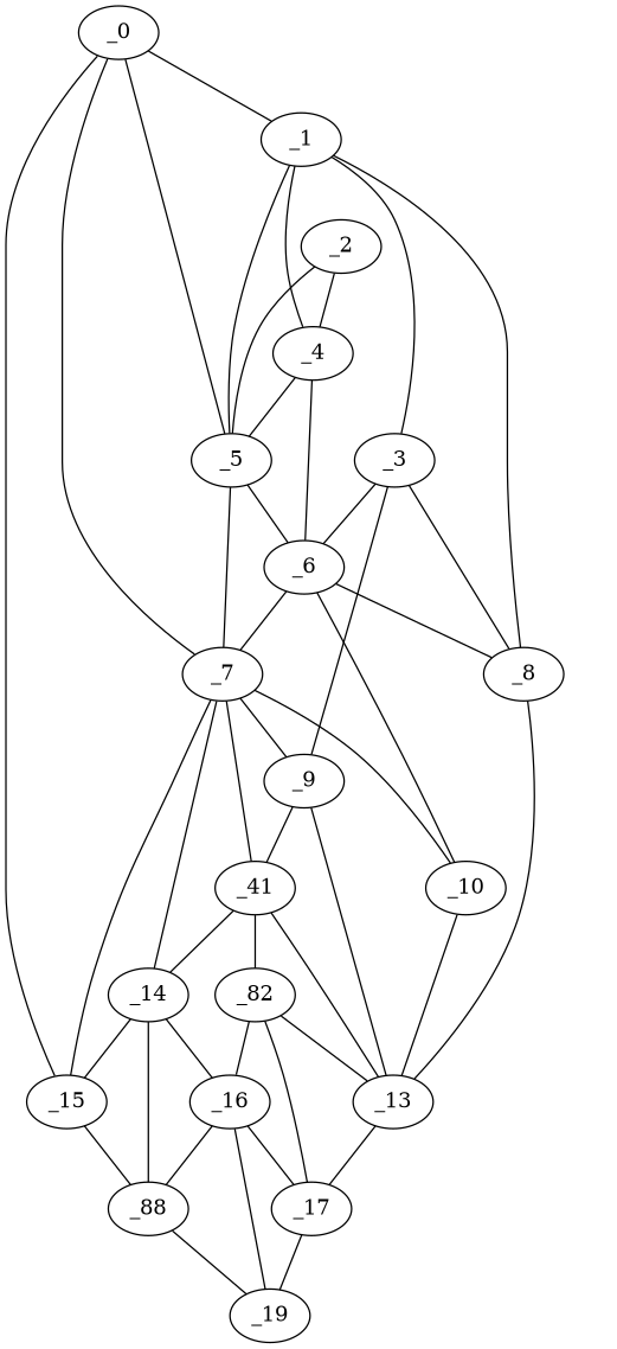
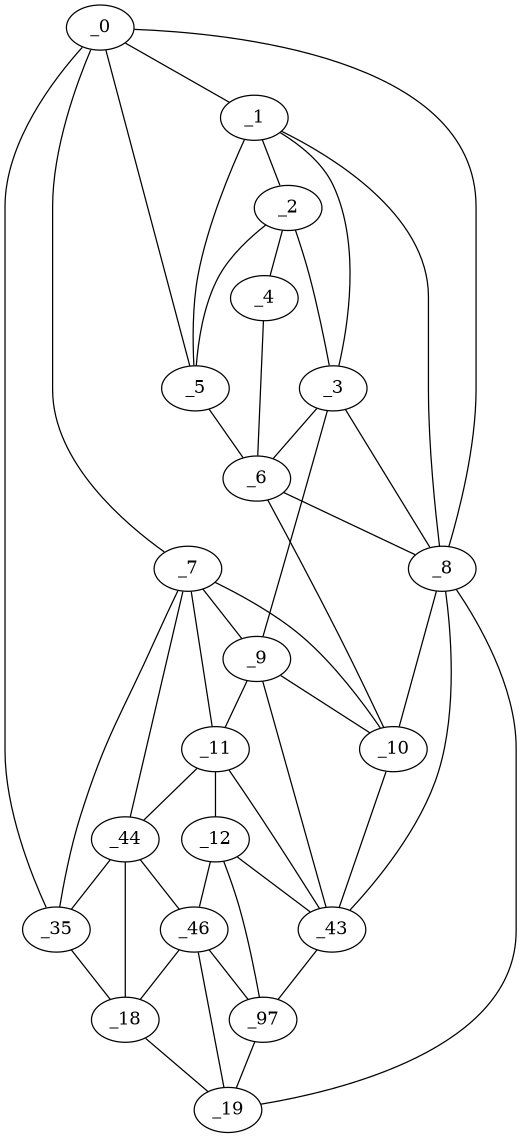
  graph {
    node [x=38 y=62]
    edge [valence=2]
    _0 [x=5 y=22]
    _1 [x=20 y=23]
    _5 [x=40 y=34]
    _7 [x=49 y=44]
    _8 [x=50 y=15]
-   _15 [x=76 y=110]
+   _15 [x=76 y=110 label=_35]
    _2 [x=31 y=25]
    _3 [y=20]
    _6 [x=44 y=24]
    _10 [x=63 y=43]
    _9 [x=62 y=51]
-   _11 [x=67 label=_41]
-   _14 [x=75 y=87]
-   _13 [x=74 y=52]
+   _11 [x=67]
+   _14 [x=75 y=87 label=_44]
+   _13 [x=74 y=52 label=_43]
    _19 [x=122 y=77]
-   _18 [x=97 y=90 label=_88]
+   _18 [x=97 y=90]
    _4 [y=29]
-   _12 [x=71 y=63 label=_82]
-   _16 [x=84 y=68]
-   _17 [x=85]
+   _12 [x=71 y=63]
+   _16 [x=84 y=68 label=_46]
+   _17 [x=85 label=_97]
    _0 -- _1 [valence=1]
    _0 -- _5
    _0 -- _7 [valence=1]
+   _0 -- _8 [valence=1]
    _0 -- _15 [valence=1]
    _1 -- _5
    _1 -- _8
-   _1 -- _4
+   _1 -- _2
    _1 -- _3
-   _5 -- _7 [valence=1]
    _5 -- _6
    _7 -- _15
    _7 -- _10 [valence=1]
    _7 -- _9
    _7 -- _11 [valence=1]
    _7 -- _14
+   _8 -- _10 [valence=1]
    _8 -- _13 [valence=1]
+   _8 -- _19 [valence=1]
    _15 -- _18
    _2 -- _5 [valence=1]
+   _2 -- _3 [valence=1]
    _2 -- _4
    _3 -- _8
    _3 -- _6
    _3 -- _9
-   _6 -- _7
    _6 -- _8
    _6 -- _10
    _10 -- _13
+   _9 -- _10 [valence=1]
    _9 -- _11 [valence=1]
    _9 -- _13
    _11 -- _14
    _11 -- _13 [valence=1]
    _11 -- _12
    _14 -- _15 [valence=1]
    _14 -- _18
    _14 -- _16
    _13 -- _17 [valence=1]
    _18 -- _19
-   _4 -- _5
    _4 -- _6
    _12 -- _13
    _12 -- _16
    _12 -- _17
    _16 -- _19
    _16 -- _18 [valence=1]
    _16 -- _17
    _17 -- _19 [valence=1]
  }
